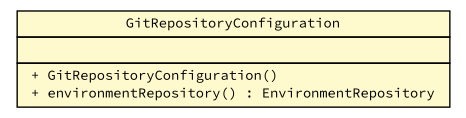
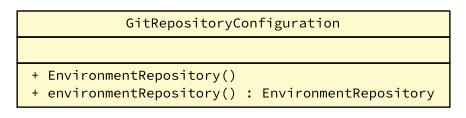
  digraph {
    nodesep=0.25
    ranksep=0.5
    fontname="Source Code Pro"
-   n1 [fontcolor=black fontname="Source Code Pro" fontsize=10.0 label=<<table title="com.yirendai.oss.environment.configserver.CommonConfigConfiguration.GitRepositoryConfiguration" border="0" cellborder="1" cellspacing="0" cellpadding="2" port="p" bgcolor="lemonChiffon" href="./CommonConfigConfiguration.GitRepositoryConfiguration.html"> 		<tr><td><table border="0" cellspacing="0" cellpadding="1"> <tr><td align="center" balign="center"> GitRepositoryConfiguration </td></tr> 		</table></td></tr> 		<tr><td><table border="0" cellspacing="0" cellpadding="1"> <tr><td align="left" balign="left">  </td></tr> 		</table></td></tr> 		<tr><td><table border="0" cellspacing="0" cellpadding="1"> <tr><td align="left" balign="left"> + GitRepositoryConfiguration() </td></tr> <tr><td align="left" balign="left"> + environmentRepository() : EnvironmentRepository </td></tr> 		</table></td></tr> 		</table>> shape=plaintext]
+   n1 [fontcolor=black fontname="Source Code Pro" fontsize=10.0 label=<<table title="com.yirendai.oss.environment.configserver.CommonConfigConfiguration.GitRepositoryConfiguration" border="0" cellborder="1" cellspacing="0" cellpadding="2" port="p" bgcolor="lemonChiffon" href="./CommonConfigConfiguration.GitRepositoryConfiguration.html"> 		<tr><td><table border="0" cellspacing="0" cellpadding="1"> <tr><td align="center" balign="center"> GitRepositoryConfiguration </td></tr> 		</table></td></tr> 		<tr><td><table border="0" cellspacing="0" cellpadding="1"> <tr><td align="left" balign="left">  </td></tr> 		</table></td></tr> 		<tr><td><table border="0" cellspacing="0" cellpadding="1"> <tr><td align="left" balign="left"> + EnvironmentRepository() </td></tr> <tr><td align="left" balign="left"> + environmentRepository() : EnvironmentRepository </td></tr> 		</table></td></tr> 		</table>> shape=plaintext]
  }
